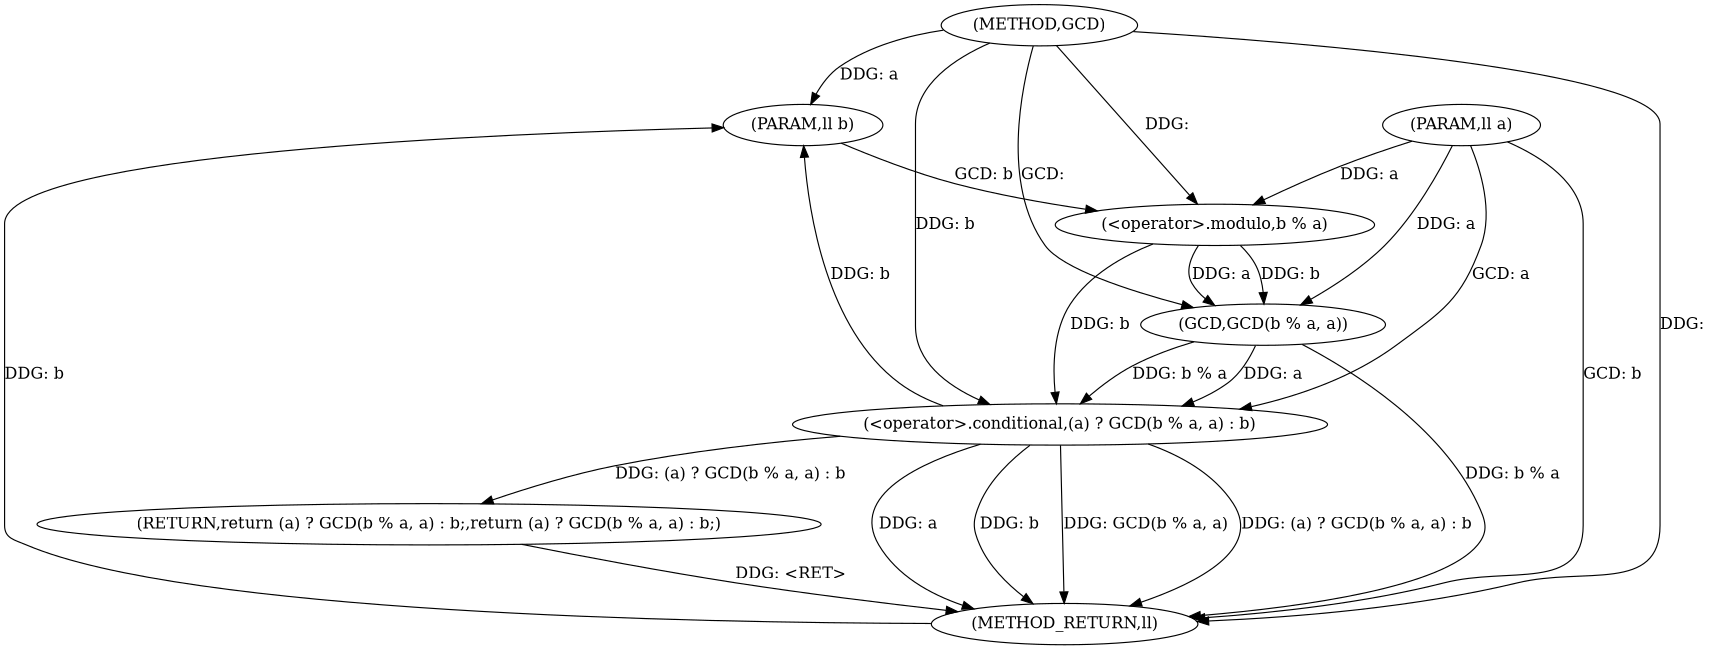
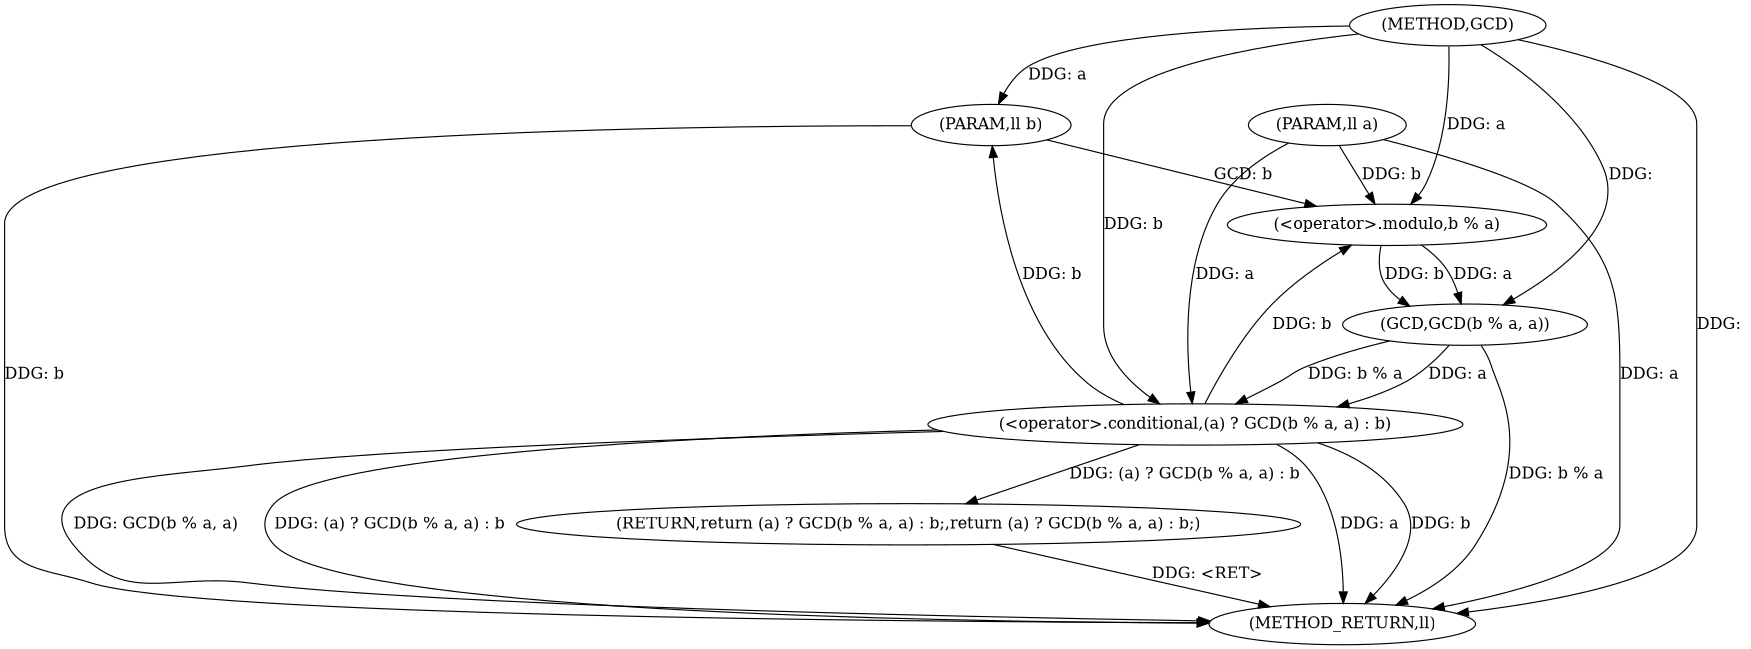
  digraph {
    n1 [label="(METHOD,GCD)"]
    n2 [label="(PARAM,ll b)"]
    n3 [label="(<operator>.conditional,(a) ? GCD(b % a, a) : b)"]
    n4 [label="(GCD,GCD(b % a, a))"]
    n5 [label="(<operator>.modulo,b % a)"]
    n6 [label="(METHOD_RETURN,ll)"]
    n7 [label="(PARAM,ll a)"]
    n8 [label="(RETURN,return (a) ? GCD(b % a, a) : b;,return (a) ? GCD(b % a, a) : b;)"]
    n1 -> n2 [label="DDG: a"]
    n1 -> n3 [label="DDG: b"]
-   n1 -> n4 [label="GCD: "]
-   n1 -> n5 [label="DDG: "]
+   n1 -> n4 [label="DDG: "]
+   n1 -> n5 [label="DDG: a"]
    n1 -> n6 [label="DDG: "]
    n2 -> n5 [label="GCD: b"]
-   n6 -> n2 [label="DDG: b"]
+   n2 -> n6 [label="DDG: b"]
    n3 -> n2 [label="DDG: b"]
    n3 -> n6 [label="DDG: a"]
    n3 -> n6 [label="DDG: b"]
    n3 -> n6 [label="DDG: GCD(b % a, a)"]
    n3 -> n6 [label="DDG: (a) ? GCD(b % a, a) : b"]
    n3 -> n8 [label="DDG: (a) ? GCD(b % a, a) : b"]
    n4 -> n3 [label="DDG: b % a"]
    n4 -> n3 [label="DDG: a"]
    n4 -> n6 [label="DDG: b % a"]
-   n5 -> n3 [label="DDG: b"]
+   n3 -> n5 [label="DDG: b"]
    n5 -> n4 [label="DDG: b"]
    n5 -> n4 [label="DDG: a"]
-   n7 -> n3 [label="GCD: a"]
-   n7 -> n4 [label="DDG: a"]
-   n7 -> n5 [label="DDG: a"]
-   n7 -> n6 [label="GCD: b"]
+   n7 -> n3 [label="DDG: a"]
+   n7 -> n5 [label="DDG: b"]
+   n7 -> n6 [label="DDG: a"]
    n8 -> n6 [label="DDG: <RET>"]
  }
